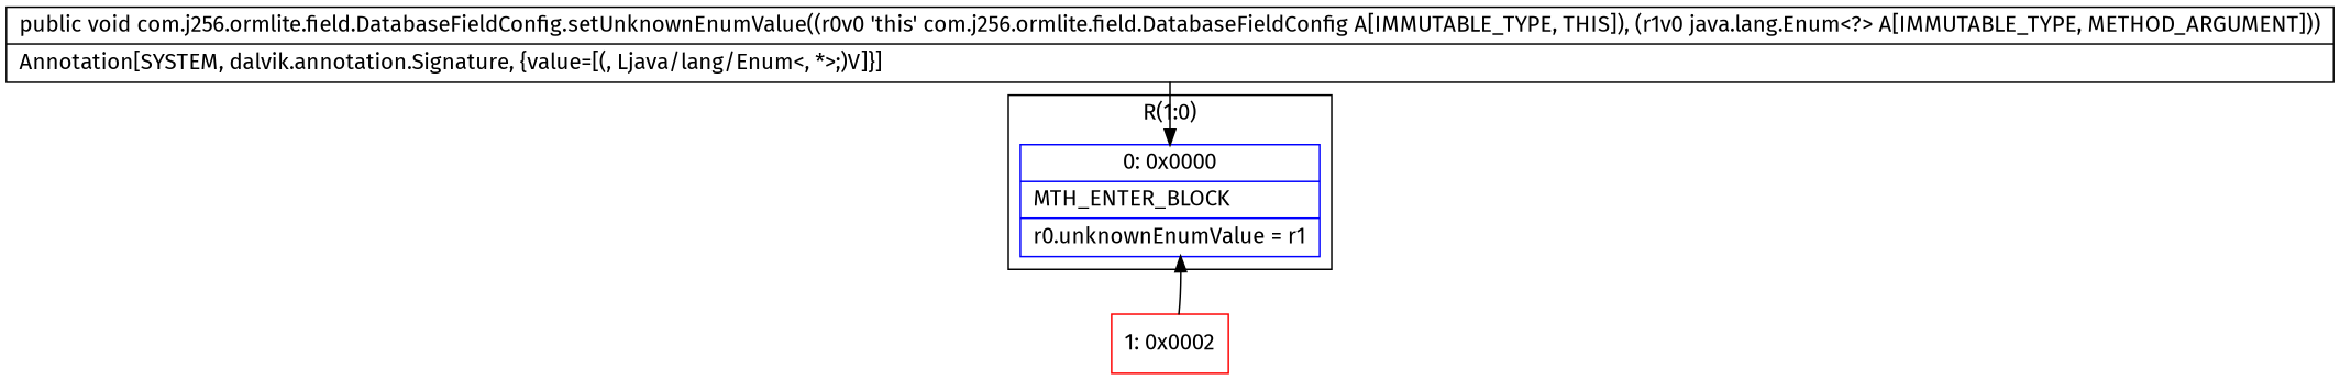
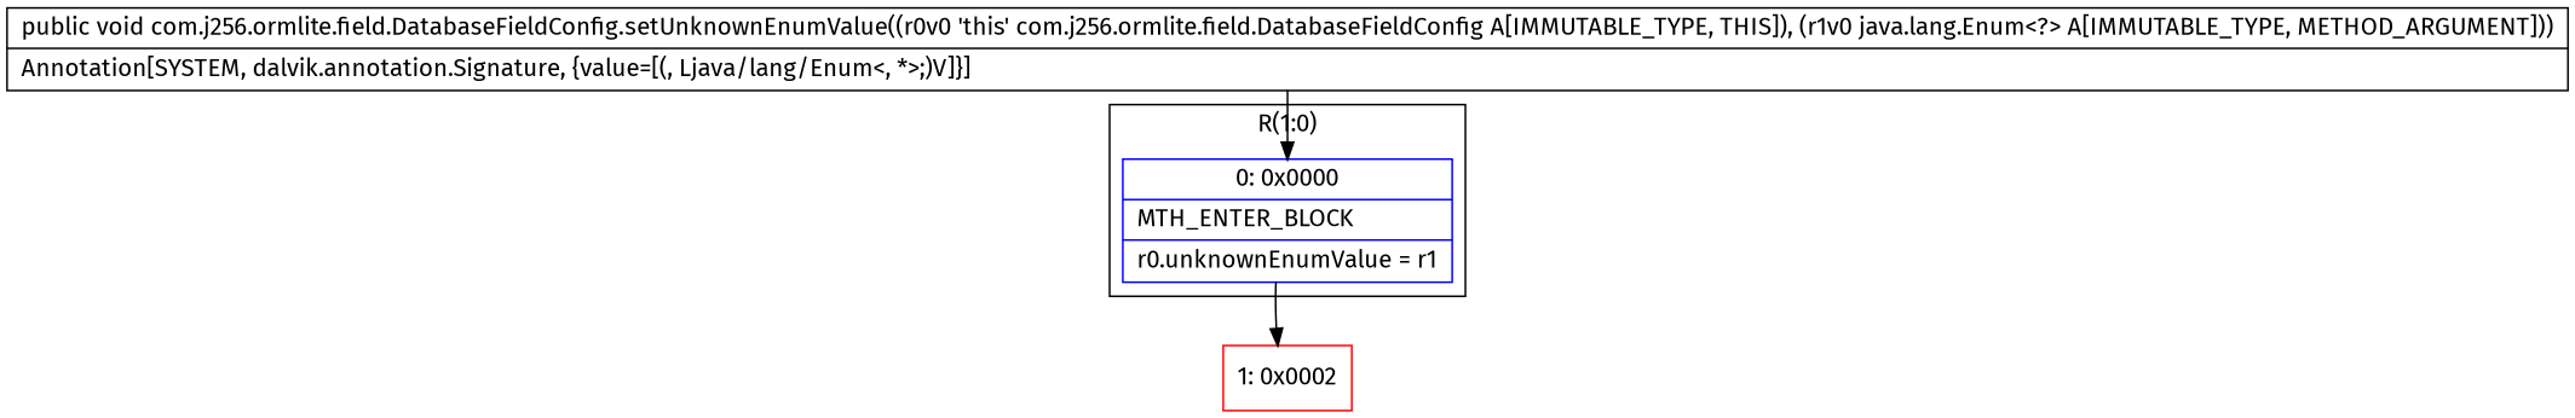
  digraph {
    fontname="Fira Sans"
    node [shape=record fontname="Fira Sans"]
    edge [fontname="Fira Sans"]
    n1 [color=blue label="{0\:\ 0x0000|MTH_ENTER_BLOCK\l|r0.unknownEnumValue = r1\l}"]
    n2 [color=red label="{1\:\ 0x0002}"]
    n3 [label="{public void com.j256.ormlite.field.DatabaseFieldConfig.setUnknownEnumValue((r0v0 'this' com.j256.ormlite.field.DatabaseFieldConfig A[IMMUTABLE_TYPE, THIS]), (r1v0 java.lang.Enum\<?\> A[IMMUTABLE_TYPE, METHOD_ARGUMENT]))  | Annotation[SYSTEM, dalvik.annotation.Signature, \{value=[(, Ljava\/lang\/Enum\<, *\>;)V]\}]\l}"]
    subgraph cluster_1 {
      label="R(1:0)"
      n1
    }
-   n2 -> n1
+   n1 -> n2
    n3 -> n1
  }
